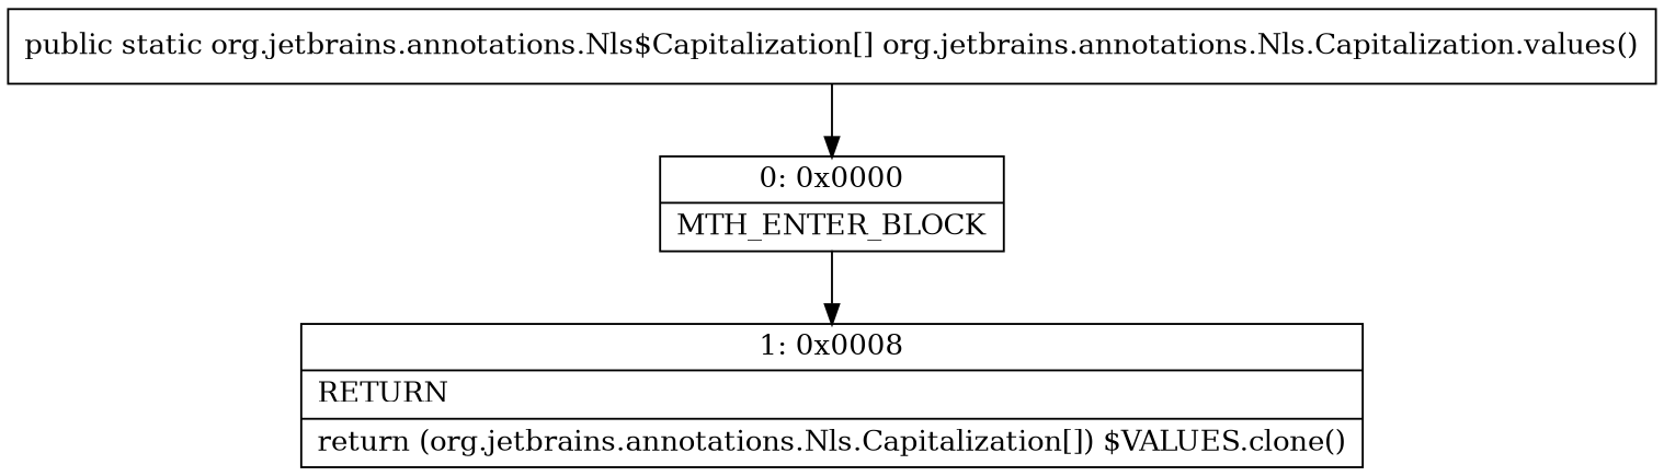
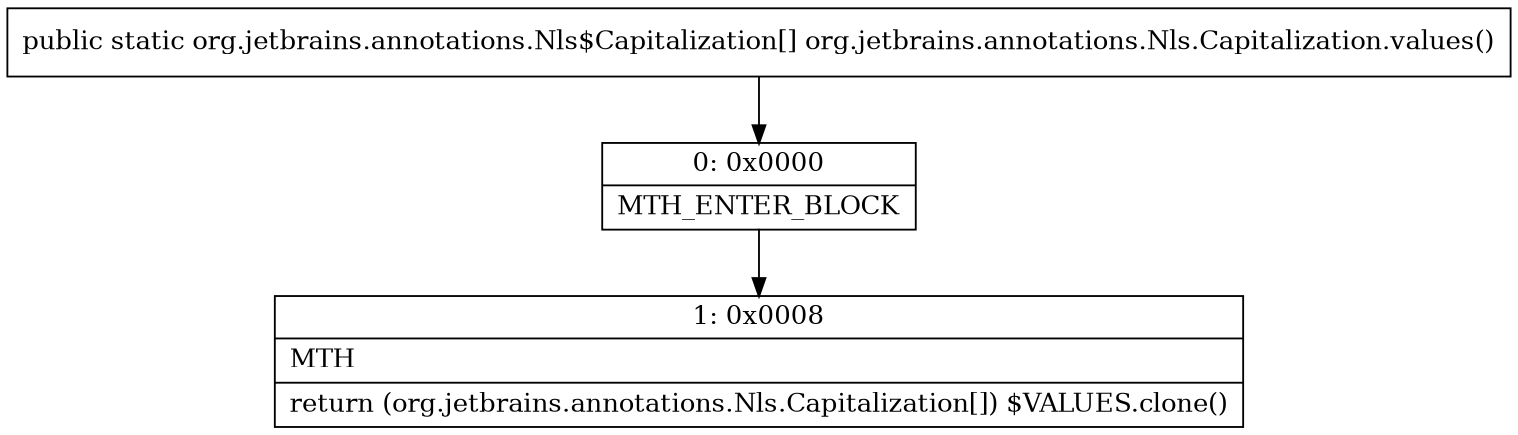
  digraph {
    node [shape=record]
    n1 [label="{0\:\ 0x0000|MTH_ENTER_BLOCK\l}"]
-   n2 [label="{1\:\ 0x0008|RETURN\l|return (org.jetbrains.annotations.Nls.Capitalization[]) $VALUES.clone()\l}"]
+   n2 [label="{1\:\ 0x0008|MTH\l|return (org.jetbrains.annotations.Nls.Capitalization[]) $VALUES.clone()\l}"]
    n3 [label="{public static org.jetbrains.annotations.Nls$Capitalization[] org.jetbrains.annotations.Nls.Capitalization.values() }"]
    n1 -> n2
    n3 -> n1
  }
